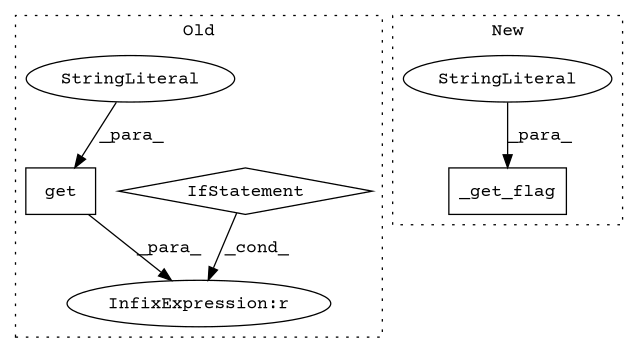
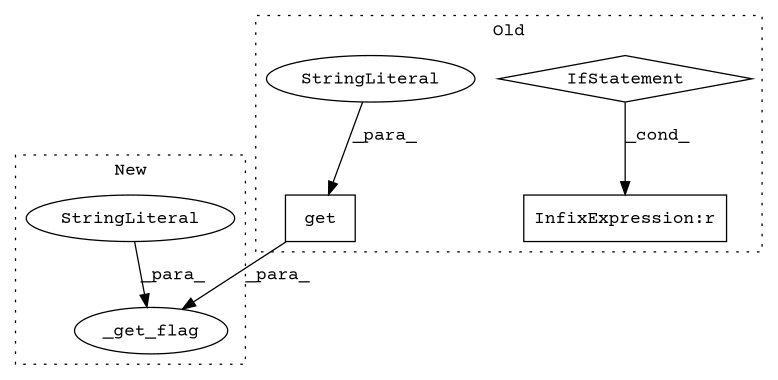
  digraph {
    fontname="Courier Prime"
    node [a=32 fontname="Courier Prime" l=15 shape=box]
    edge [fontname="Courier Prime"]
    n1 [l="4,1" label=get s="683,702"]
-   n2 [a=27 l=4 label="InfixExpression:r" s=720 shape=ellipse]
+   n2 [a=27 l=4 label="InfixExpression:r" s=720]
    n3 [a=25 l=3 label=IfStatement s=729 shape=diamond]
    n4 [a=45 label=StringLiteral s=687 shape=ellipse]
-   n5 [l="10,1" label=_get_flag s="832,860"]
+   n5 [l="10,1" label=_get_flag s="832,860" shape=ellipse]
    n6 [a=45 label=StringLiteral s=842 shape=ellipse]
    subgraph cluster_1 {
      label=Old
      style=dotted
      n1
      n2
      n3
      n4
    }
    subgraph cluster_2 {
      label=New
      style=dotted
      n5
      n6
    }
-   n1 -> n2 [label=_para_]
+   n1 -> n5 [label=_para_]
    n3 -> n2 [label=_cond_]
    n4 -> n1 [label=_para_]
    n6 -> n5 [label=_para_]
  }
